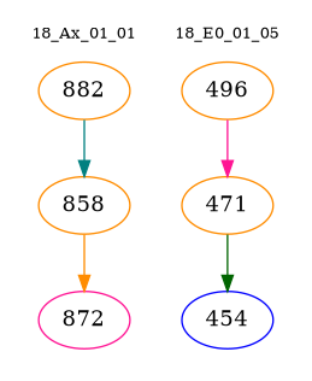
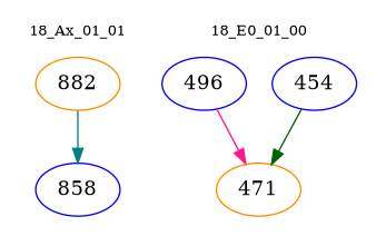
  digraph {
    node [color=darkorange]
    n1 [label=882]
-   n2 [label=858]
-   n3 [color=deeppink label=872]
+   n2 [color=blue label=858]
    n4 [color=blue label=454]
    n5 [label=471]
-   n6 [label=496]
+   n6 [color=blue label=496]
    subgraph cluster_1 {
      color=white
      fontsize=10
      label="18_Ax_01_01"
      n1
      n2
-     n3
    }
    subgraph cluster_2 {
      color=white
      fontsize=10
-     label="18_E0_01_05"
+     label="18_E0_01_00"
      n4
      n5
      n6
    }
    n1 -> n2 [color=teal]
-   n2 -> n3 [color=darkorange]
-   n5 -> n4 [color=darkgreen]
+   n4 -> n5 [color=darkgreen]
    n6 -> n5 [color=deeppink]
  }
